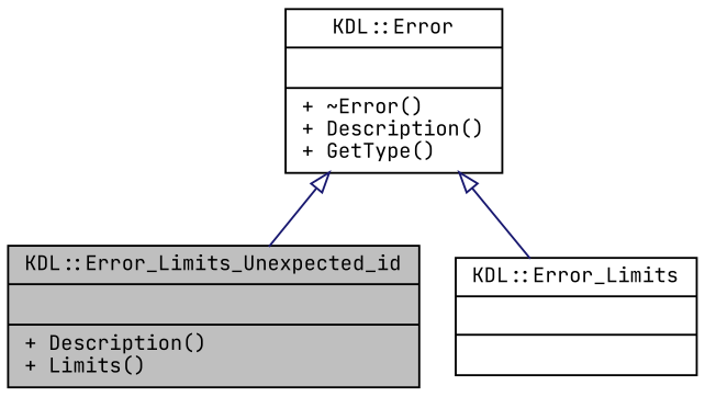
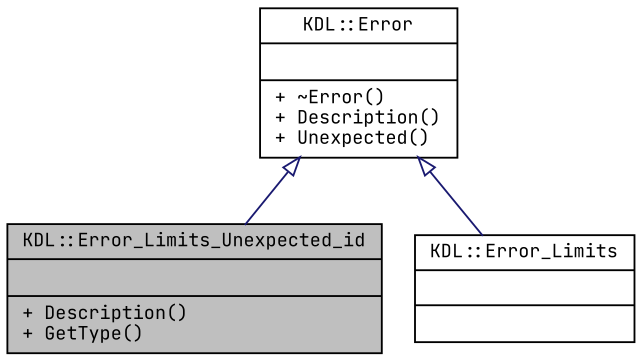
  digraph {
    fontname="JetBrains Mono"
    node [color=black fillcolor=white fontname="JetBrains Mono" fontsize=10 shape=record style=filled]
    edge [arrowtail=empty color=midnightblue dir=back fontname="JetBrains Mono" fontsize=10 labelfontname=Helvetica labelfontsize=10 style=solid]
-   n1 [fillcolor=grey75 fontcolor=black height=0.2 label="{KDL::Error_Limits_Unexpected_id\n||+ Description()\l+ Limits()\l}" width=0.4]
+   n1 [fillcolor=grey75 fontcolor=black height=0.2 label="{KDL::Error_Limits_Unexpected_id\n||+ Description()\l+ GetType()\l}" width=0.4]
    n2 [height=0.2 label="{KDL::Error_Limits\n||}" width=0.4]
-   n3 [height=0.2 label="{KDL::Error\n||+ ~Error()\l+ Description()\l+ GetType()\l}" width=0.4]
+   n3 [height=0.2 label="{KDL::Error\n||+ ~Error()\l+ Description()\l+ Unexpected()\l}" width=0.4]
    n3 -> n1
    n3 -> n2
  }
